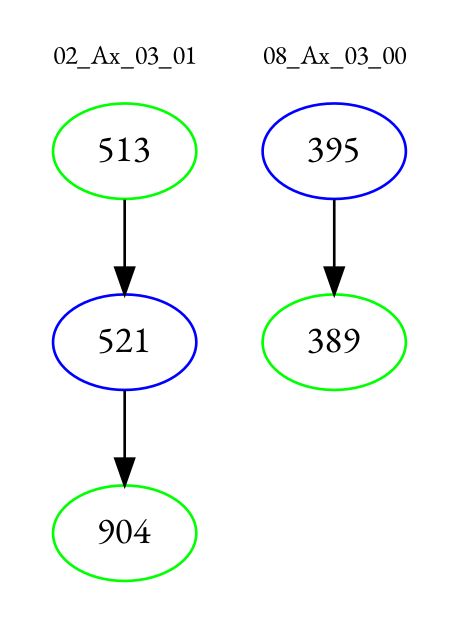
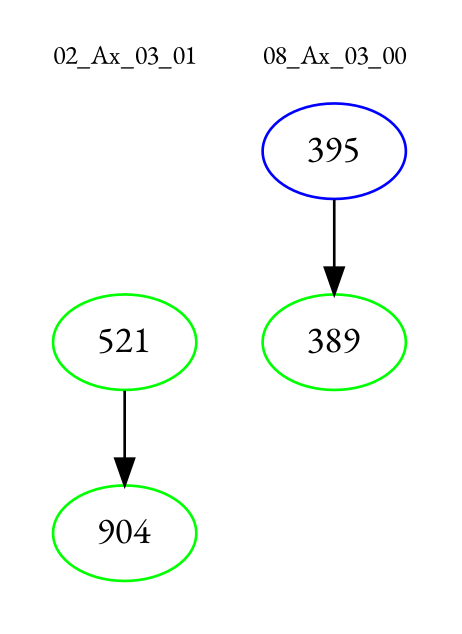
  digraph {
    fontname="EB Garamond"
    node [color=green fontname="EB Garamond"]
    edge [color=black fontname="EB Garamond"]
-   n1 [label=513]
-   n2 [color=blue label=521]
+   n2 [label=521]
    n3 [label=904]
    n4 [color=blue label=395]
    n5 [label=389]
    subgraph cluster_1 {
      color=white
      fontsize=10
      label="02_Ax_03_01"
-     n1
      n2
      n3
    }
    subgraph cluster_2 {
      color=white
      fontsize=10
      label="08_Ax_03_00"
      n4
      n5
    }
-   n1 -> n2
    n2 -> n3
    n4 -> n5
  }
